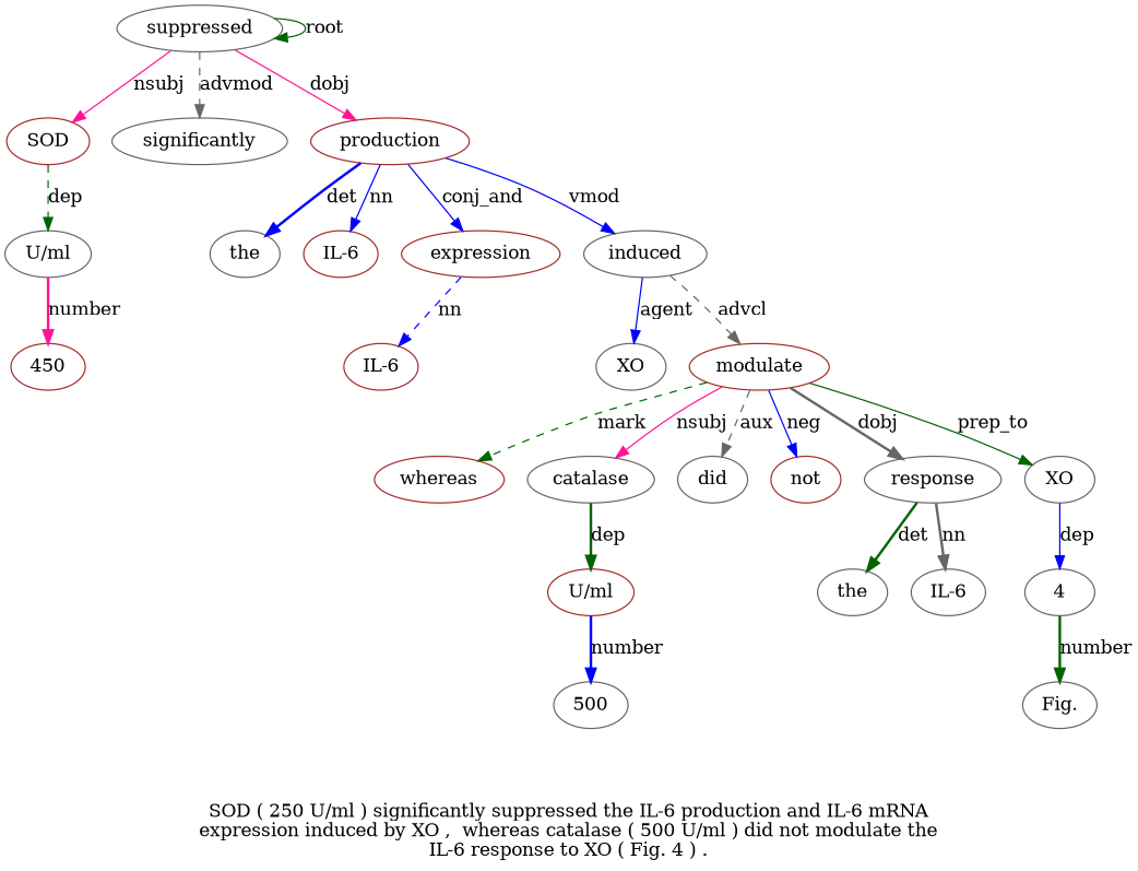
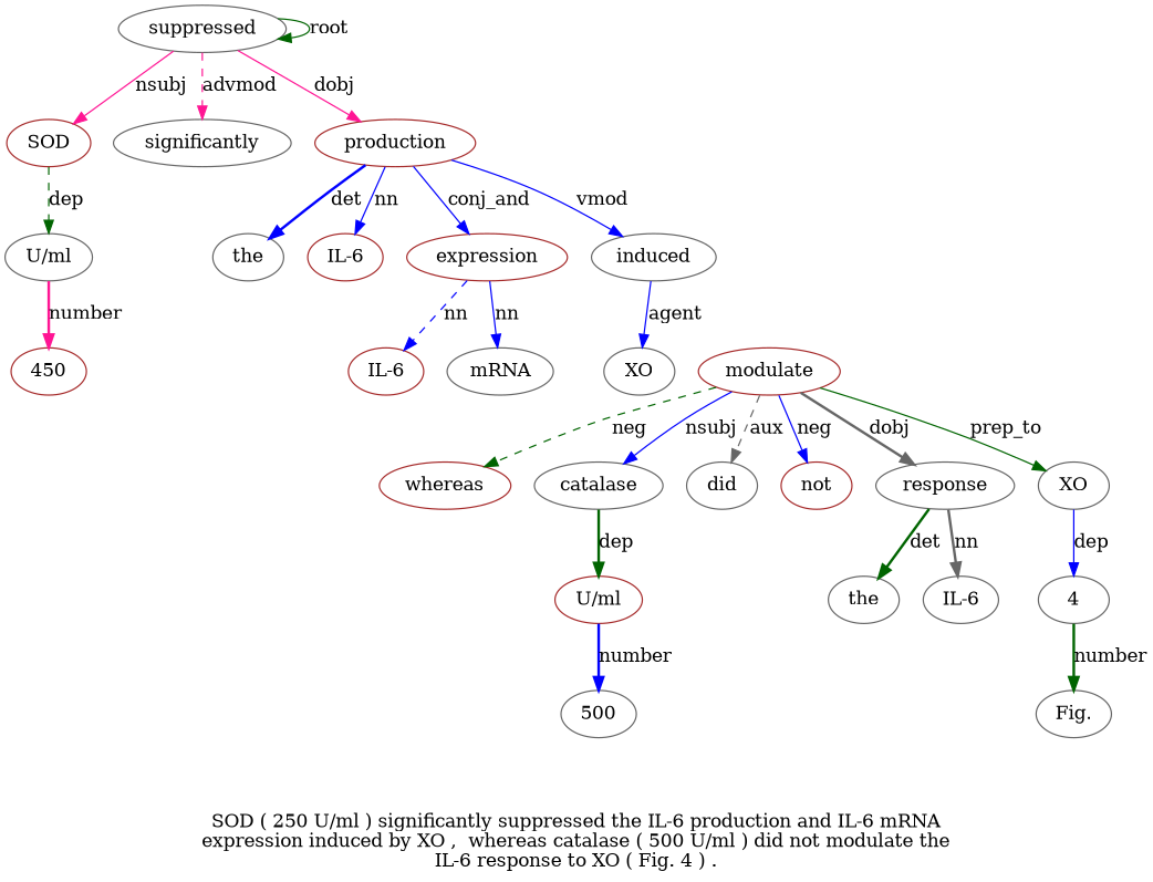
  digraph {
    label="SOD ( 250 U/ml ) significantly suppressed the IL-6 production and IL-6 mRNA\nexpression induced by XO ,  whereas catalase ( 500 U/ml ) did not modulate the\nIL-6 response to XO ( Fig. 4 ) ."
    node [color=gray40 fillcolor=white style=filled]
    edge [color=blue style=solid]
    n1 [label=suppressed]
    n2 [color=brown label=SOD]
    n3 [label=significantly]
    n4 [color=brown label=production]
    n5 [label="U/ml"]
    n6 [label=the]
    n7 [color=brown label="IL-6"]
    n8 [color=brown label=expression]
    n9 [label=induced]
    n10 [color=brown label=450]
    n11 [color=brown label="IL-6"]
+   n12 [label=mRNA]
    n13 [label=XO]
    n14 [color=brown label=modulate]
    n15 [color=brown label=whereas]
    n16 [label=catalase]
    n17 [label=did]
    n18 [color=brown label=not]
    n19 [label=response]
    n20 [label=XO]
    n21 [color=brown label="U/ml"]
    n22 [label=the]
    n23 [label="IL-6"]
    n24 [label=4]
    n25 [label=500]
    n26 [label="Fig."]
    n1 -> n1 [color=darkgreen label=root]
    n1 -> n2 [color=deeppink label=nsubj]
-   n1 -> n3 [color=gray40 label=advmod style=dashed]
+   n1 -> n3 [color=deeppink label=advmod style=dashed]
    n1 -> n4 [color=deeppink label=dobj]
    n2 -> n5 [color=darkgreen label=dep style=dashed]
    n4 -> n6 [label=det style=bold]
    n4 -> n7 [label=nn]
    n4 -> n8 [label=conj_and]
    n4 -> n9 [label=vmod]
    n5 -> n10 [color=deeppink label=number style=bold]
    n8 -> n11 [label=nn style=dashed]
+   n8 -> n12 [label=nn]
    n9 -> n13 [label=agent]
-   n9 -> n14 [color=gray40 label=advcl style=dashed]
-   n14 -> n15 [color=darkgreen label=mark style=dashed]
-   n14 -> n16 [color=deeppink label=nsubj]
+   n14 -> n15 [color=darkgreen label=neg style=dashed]
+   n14 -> n16 [label=nsubj]
    n14 -> n17 [color=gray40 label=aux style=dashed]
    n14 -> n18 [label=neg]
    n14 -> n19 [color=gray40 label=dobj style=bold]
    n14 -> n20 [color=darkgreen label=prep_to]
    n16 -> n21 [color=darkgreen label=dep style=bold]
    n19 -> n22 [color=darkgreen label=det style=bold]
    n19 -> n23 [color=gray40 label=nn style=bold]
    n20 -> n24 [label=dep]
    n21 -> n25 [label=number style=bold]
    n24 -> n26 [color=darkgreen label=number style=bold]
  }
